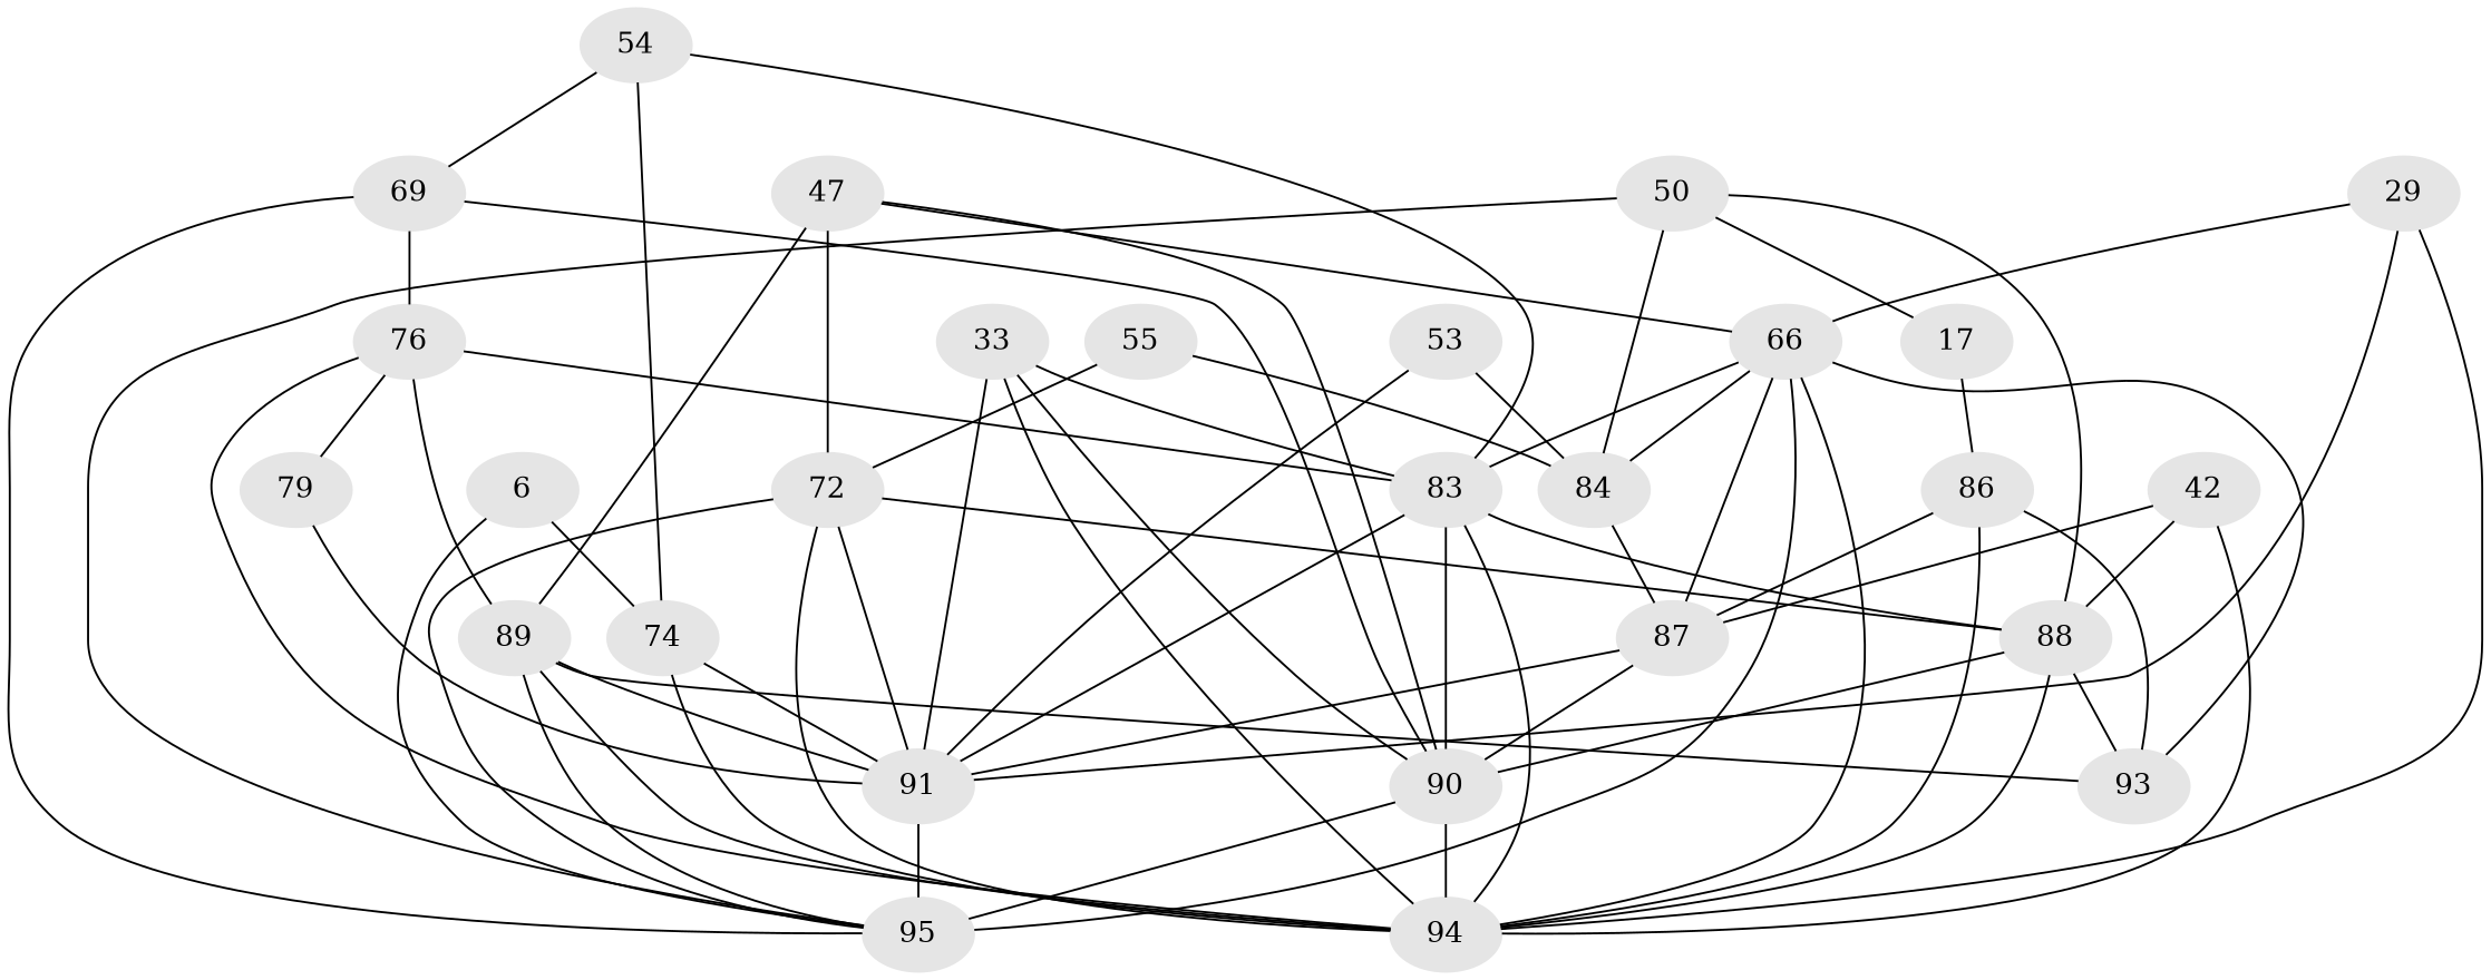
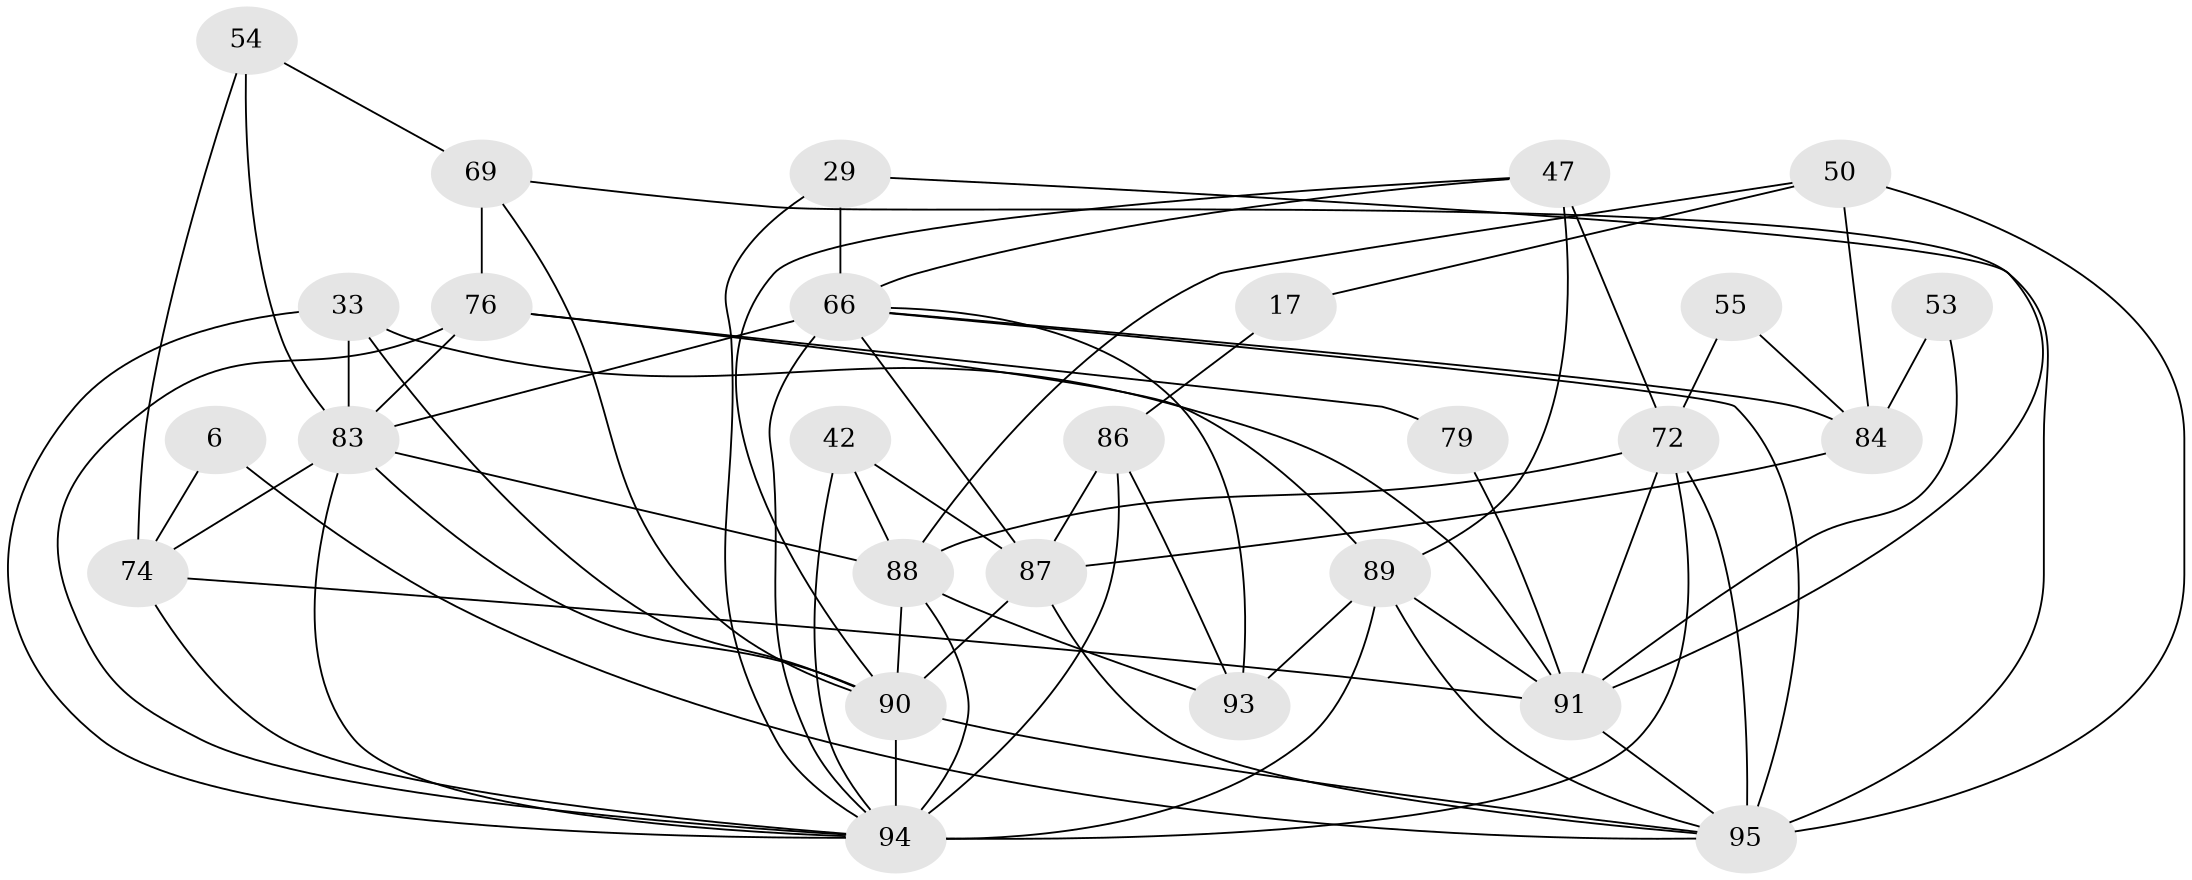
  graph {
    node [color=gray90 style=filled]
    74 [super="+61"]
    91 [super="+31+40+63"]
    94 [super="+44+65+71+48"]
    6
    95 [super="+75+73+38"]
    66 [super="+62"]
    n7 [label=84 super="+22"]
    83 [super="+64+82"]
    87 [super="+56+78"]
    93 [super="+85"]
    29
    n12 [label=50]
    n13 [label=17]
    88 [super="+17+39+67+43"]
    86 [super="+23"]
    90 [super="+80+84+52"]
    33
    42
    47 [super="+21"]
    72 [super="+18+68+12"]
    89 [super="+60+77"]
    53
    69 [super="+58"]
    76 [super="+2"]
    54
    55 [super="+11"]
    79 [super="+59"]
    74 -- 91
    74 -- 94 [weight=2]
    91 -- 95 [weight=2]
    6 -- 74
    6 -- 95
    66 -- 94
    66 -- 95 [weight=4]
    66 -- n7
    66 -- 83 [weight=4]
    66 -- 87
    66 -- 93
    n7 -- 87 [weight=2]
-   83 -- 91 [weight=2]
+   83 -- 74 [weight=2]
    83 -- 94
    83 -- 88
    83 -- 90
-   87 -- 91
+   87 -- 95
    87 -- 90
    29 -- 91
    29 -- 94 [weight=2]
    29 -- 66 [weight=2]
    n12 -- 95
    n12 -- n7 [weight=2]
    n12 -- n13
    n12 -- 88
    n13 -- 86
    88 -- 94
    88 -- 93 [weight=2]
    88 -- 90 [weight=5]
    86 -- 94 [weight=4]
    86 -- 87 [weight=2]
    86 -- 93
    90 -- 94 [weight=5]
    90 -- 95 [weight=5]
    33 -- 91
    33 -- 94
    33 -- 83 [weight=2]
    33 -- 90 [weight=2]
    42 -- 94
    42 -- 87
    42 -- 88
    47 -- 66
    47 -- 90
    47 -- 72
    47 -- 89 [weight=2]
    72 -- 91
    72 -- 94 [weight=2]
    72 -- 95 [weight=5]
    72 -- 88 [weight=4]
    89 -- 91 [weight=2]
    89 -- 94
    89 -- 95 [weight=2]
    89 -- 93
    53 -- 91
    53 -- n7
    69 -- 95
    69 -- 90
    69 -- 76 [weight=3]
    76 -- 94
    76 -- 83
    76 -- 89 [weight=3]
    76 -- 79 [weight=2]
    54 -- 74 [weight=2]
    54 -- 83 [weight=2]
    54 -- 69
    55 -- n7
    55 -- 72 [weight=2]
    79 -- 91
  }
